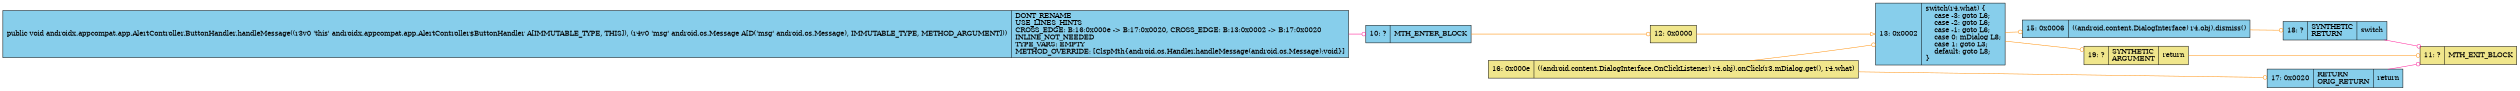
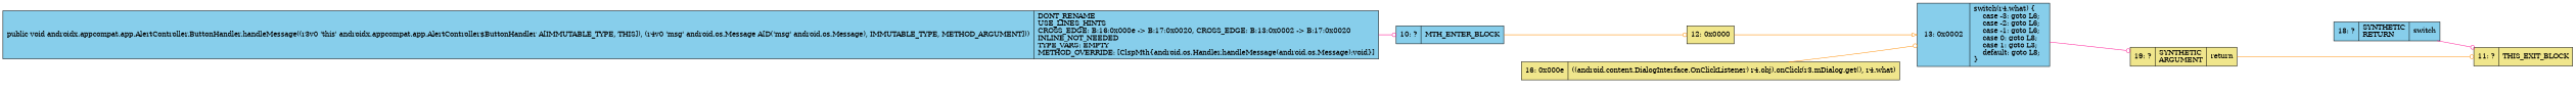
  digraph {
    rankdir=LR
    node [fillcolor=skyblue shape=record style=filled]
    edge [arrowhead=odot color=darkorange]
    n1 [label="{10\:\ ?|MTH_ENTER_BLOCK\l}"]
    n2 [fillcolor=khaki label="{12\:\ 0x0000}"]
-   n3 [label="{13\:\ 0x0002|switch(r4.what) \{\l    case \-3: goto L6;\l    case \-2: goto L6;\l    case \-1: goto L6;\l    case 0: mDialog L8;\l    case 1: goto L3;\l    default: goto L8;\l\}\l}"]
-   n4 [label="{15\:\ 0x0006|((android.content.DialogInterface) r4.obj).dismiss()\l}"]
+   n3 [label="{13\:\ 0x0002|switch(r4.what) \{\l    case \-3: goto L6;\l    case \-2: goto L6;\l    case \-1: goto L6;\l    case 0: goto L8;\l    case 1: goto L3;\l    default: goto L8;\l\}\l}"]
    n5 [fillcolor=khaki label="{19\:\ ?|SYNTHETIC\lARGUMENT\l|return\l}"]
    n6 [label="{18\:\ ?|SYNTHETIC\lRETURN\l|switch\l}"]
    n7 [fillcolor=khaki label="{16\:\ 0x000e|((android.content.DialogInterface.OnClickListener) r4.obj).onClick(r3.mDialog.get(), r4.what)\l}"]
-   n8 [label="{17\:\ 0x0020|RETURN\lORIG_RETURN\l|return\l}"]
-   n9 [fillcolor=khaki label="{11\:\ ?|MTH_EXIT_BLOCK\l}"]
+   n9 [fillcolor=khaki label="{11\:\ ?|THIS_EXIT_BLOCK\l}"]
    n10 [label="{public void androidx.appcompat.app.AlertController.ButtonHandler.handleMessage((r3v0 'this' androidx.appcompat.app.AlertController$ButtonHandler A[IMMUTABLE_TYPE, THIS]), (r4v0 'msg' android.os.Message A[D('msg' android.os.Message), IMMUTABLE_TYPE, METHOD_ARGUMENT]))  | DONT_RENAME\lUSE_LINES_HINTS\lCROSS_EDGE: B:16:0x000e \-\> B:17:0x0020, CROSS_EDGE: B:13:0x0002 \-\> B:17:0x0020\lINLINE_NOT_NEEDED\lTYPE_VARS: EMPTY\lMETHOD_OVERRIDE: [ClspMth\{android.os.Handler.handleMessage(android.os.Message):void\}]\l}"]
    n1 -> n2
    n2 -> n3 [arrowhead=onormal]
-   n3 -> n4
-   n3 -> n5
-   n4 -> n6
+   n3 -> n5 [color=deeppink]
    n5 -> n9
    n6 -> n9 [color=deeppink]
    n7 -> n3
-   n7 -> n8
-   n8 -> n9 [color=deeppink]
    n10 -> n1 [color=deeppink]
  }
